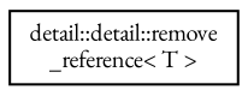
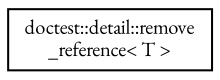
  digraph {
    rankdir=LR
    fontname="EB Garamond"
-   n1 [color=black fillcolor=white fontname="EB Garamond" fontsize=10 height=0.2 label="detail::detail::remove\l_reference\< T \>" shape=record style=filled width=0.4]
+   n1 [color=black fillcolor=white fontname="EB Garamond" fontsize=10 height=0.2 label="doctest::detail::remove\l_reference\< T \>" shape=record style=filled width=0.4]
  }
